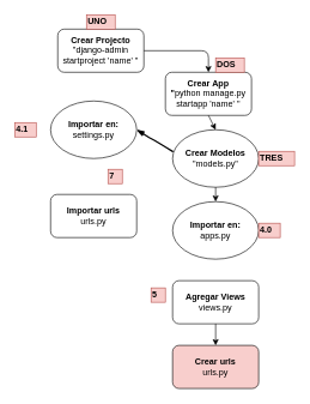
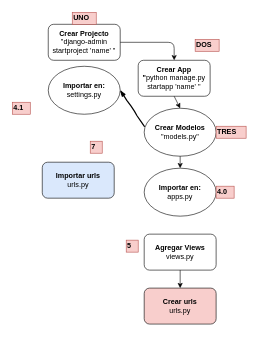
  <mxCell id="0" />
  <mxCell id="1" parent="0" />
  <mxCell id="2" value="&lt;b&gt;Crear Projecto&lt;/b&gt;&lt;br&gt;&quot;django-admin startproject 'name' &quot;" style="rounded=1;whiteSpace=wrap;html=1;" vertex="1" parent="1"><mxGeometry x="80" y="40" width="120" height="60" as="geometry" /></mxCell>
  <mxCell id="3" value="&lt;b&gt;Crear App&lt;br&gt;&quot;&lt;/b&gt;python manage.py startapp 'name' &quot;" style="rounded=1;whiteSpace=wrap;html=1;" vertex="1" parent="1"><mxGeometry x="230" y="100" width="120" height="60" as="geometry" /></mxCell>
  <mxCell id="4" value="&lt;b&gt;Crear Modelos&lt;/b&gt;&lt;br&gt;&quot;models.py&quot;" style="ellipse;whiteSpace=wrap;html=1;" vertex="1" parent="1"><mxGeometry x="240" y="180" width="120" height="80" as="geometry" /></mxCell>
  <mxCell id="5" value="&lt;b&gt;Importar en:&lt;/b&gt;&lt;br&gt;apps.py" style="ellipse;whiteSpace=wrap;html=1;" vertex="1" parent="1"><mxGeometry x="240" y="280" width="120" height="80" as="geometry" /></mxCell>
- <mxCell id="6" value="&lt;b&gt;Importar en:&lt;/b&gt;&lt;br&gt;settings.py" style="ellipse;whiteSpace=wrap;html=1;" vertex="1" parent="1"><mxGeometry x="70" y="140" width="120" height="80" as="geometry" /></mxCell>
+ <mxCell id="6" value="&lt;b&gt;Importar en:&lt;/b&gt;&lt;br&gt;settings.py" style="ellipse;whiteSpace=wrap;html=1;" vertex="1" parent="1"><mxGeometry x="80" y="110" width="120" height="80" as="geometry" /></mxCell>
  <mxCell id="7" value="" style="endArrow=classic;html=1;entryX=0.5;entryY=0;entryDx=0;entryDy=0;exitX=0.5;exitY=1;exitDx=0;exitDy=0;" edge="1" parent="1" source="3" target="4"><mxGeometry width="50" height="50" relative="1" as="geometry"><mxPoint x="80" y="430" as="sourcePoint" /><mxPoint x="130" y="380" as="targetPoint" /></mxGeometry></mxCell>
  <mxCell id="8" value="" style="endArrow=classic;html=1;" edge="1" parent="1" target="5"><mxGeometry width="50" height="50" relative="1" as="geometry"><mxPoint x="300" y="260" as="sourcePoint" /><mxPoint x="310" y="190" as="targetPoint" /></mxGeometry></mxCell>
  <mxCell id="9" value="" style="edgeStyle=segmentEdgeStyle;endArrow=classic;html=1;entryX=0.5;entryY=0;entryDx=0;entryDy=0;exitX=1;exitY=0.5;exitDx=0;exitDy=0;" edge="1" parent="1" source="2" target="3"><mxGeometry width="50" height="50" relative="1" as="geometry"><mxPoint x="80" y="430" as="sourcePoint" /><mxPoint x="130" y="380" as="targetPoint" /></mxGeometry></mxCell>
  <mxCell id="10" value="" style="rounded=0;comic=1;strokeWidth=2;endArrow=blockThin;html=1;fontFamily=Comic Sans MS;fontStyle=1;entryX=1;entryY=0.5;entryDx=0;entryDy=0;exitX=0;exitY=0.375;exitDx=0;exitDy=0;exitPerimeter=0;" edge="1" parent="1" source="4" target="6"><mxGeometry width="50" height="50" relative="1" as="geometry"><mxPoint x="70" y="430" as="sourcePoint" /><mxPoint x="120" y="380" as="targetPoint" /></mxGeometry></mxCell>
  <mxCell id="11" value="&lt;b&gt;UNO&lt;/b&gt;" style="text;html=1;resizable=0;points=[];autosize=1;align=left;verticalAlign=top;spacingTop=-4;fillColor=#f8cecc;strokeColor=#b85450;" vertex="1" parent="1"><mxGeometry x="120" y="20" width="40" height="20" as="geometry" /></mxCell>
- <mxCell id="12" value="&lt;b&gt;DOS&lt;/b&gt;" style="text;html=1;resizable=0;points=[];autosize=1;align=left;verticalAlign=top;spacingTop=-4;fillColor=#f8cecc;strokeColor=#b85450;" vertex="1" parent="1"><mxGeometry x="300" y="80" width="40" height="20" as="geometry" /></mxCell>
+ <mxCell id="12" value="&lt;b&gt;DOS&lt;/b&gt;" style="text;html=1;resizable=0;points=[];autosize=1;align=left;verticalAlign=top;spacingTop=-4;fillColor=#f8cecc;strokeColor=#b85450;" vertex="1" parent="1"><mxGeometry x="325" y="65" width="40" height="20" as="geometry" /></mxCell>
  <mxCell id="13" value="&lt;b&gt;TRES&lt;/b&gt;" style="text;html=1;resizable=0;points=[];autosize=1;align=left;verticalAlign=top;spacingTop=-4;fillColor=#f8cecc;strokeColor=#b85450;" vertex="1" parent="1"><mxGeometry x="360" y="210" width="50" height="20" as="geometry" /></mxCell>
  <mxCell id="14" value="&lt;b&gt;4.1&lt;/b&gt;" style="text;html=1;resizable=0;points=[];autosize=1;align=left;verticalAlign=top;spacingTop=-4;fillColor=#f8cecc;strokeColor=#b85450;" vertex="1" parent="1"><mxGeometry x="20" y="170" width="30" height="20" as="geometry" /></mxCell>
  <mxCell id="15" value="&lt;b&gt;4.0&lt;/b&gt;" style="text;html=1;resizable=0;points=[];autosize=1;align=left;verticalAlign=top;spacingTop=-4;fillColor=#f8cecc;strokeColor=#b85450;" vertex="1" parent="1"><mxGeometry x="360" y="310" width="30" height="20" as="geometry" /></mxCell>
  <mxCell id="16" value="&lt;b&gt;Agregar Views&lt;/b&gt;&lt;br&gt;views.py" style="rounded=1;whiteSpace=wrap;html=1;" vertex="1" parent="1"><mxGeometry x="240" y="390" width="120" height="60" as="geometry" /></mxCell>
  <mxCell id="17" value="&lt;b&gt;Crear urls&lt;/b&gt;&lt;br&gt;urls.py" style="rounded=1;whiteSpace=wrap;html=1;fillColor=#f8cecc;" vertex="1" parent="1"><mxGeometry x="240" y="480" width="120" height="60" as="geometry" /></mxCell>
- <mxCell id="18" value="&lt;b&gt;Importar urls&lt;/b&gt;&lt;br&gt;urls.py" style="rounded=1;whiteSpace=wrap;html=1;" vertex="1" parent="1"><mxGeometry x="70" y="270" width="120" height="60" as="geometry" /></mxCell>
+ <mxCell id="18" value="&lt;b&gt;Importar urls&lt;/b&gt;&lt;br&gt;urls.py" style="rounded=1;whiteSpace=wrap;html=1;fillColor=#dae8fc;" vertex="1" parent="1"><mxGeometry x="70" y="270" width="120" height="60" as="geometry" /></mxCell>
  <mxCell id="19" value="" style="endArrow=classic;html=1;entryX=0.5;entryY=0;entryDx=0;entryDy=0;" edge="1" parent="1" target="17"><mxGeometry width="50" height="50" relative="1" as="geometry"><mxPoint x="300" y="450" as="sourcePoint" /><mxPoint x="310" y="290" as="targetPoint" /></mxGeometry></mxCell>
  <mxCell id="20" value="&lt;b&gt;5&lt;/b&gt;" style="text;html=1;resizable=0;points=[];autosize=1;align=left;verticalAlign=top;spacingTop=-4;fillColor=#f8cecc;strokeColor=#b85450;" vertex="1" parent="1"><mxGeometry x="210" y="400" width="20" height="20" as="geometry" /></mxCell>
  <mxCell id="21" value="&lt;b&gt;7&lt;/b&gt;" style="text;html=1;resizable=0;points=[];autosize=1;align=left;verticalAlign=top;spacingTop=-4;fillColor=#f8cecc;strokeColor=#b85450;" vertex="1" parent="1"><mxGeometry x="150" y="235" width="20" height="20" as="geometry" /></mxCell>
